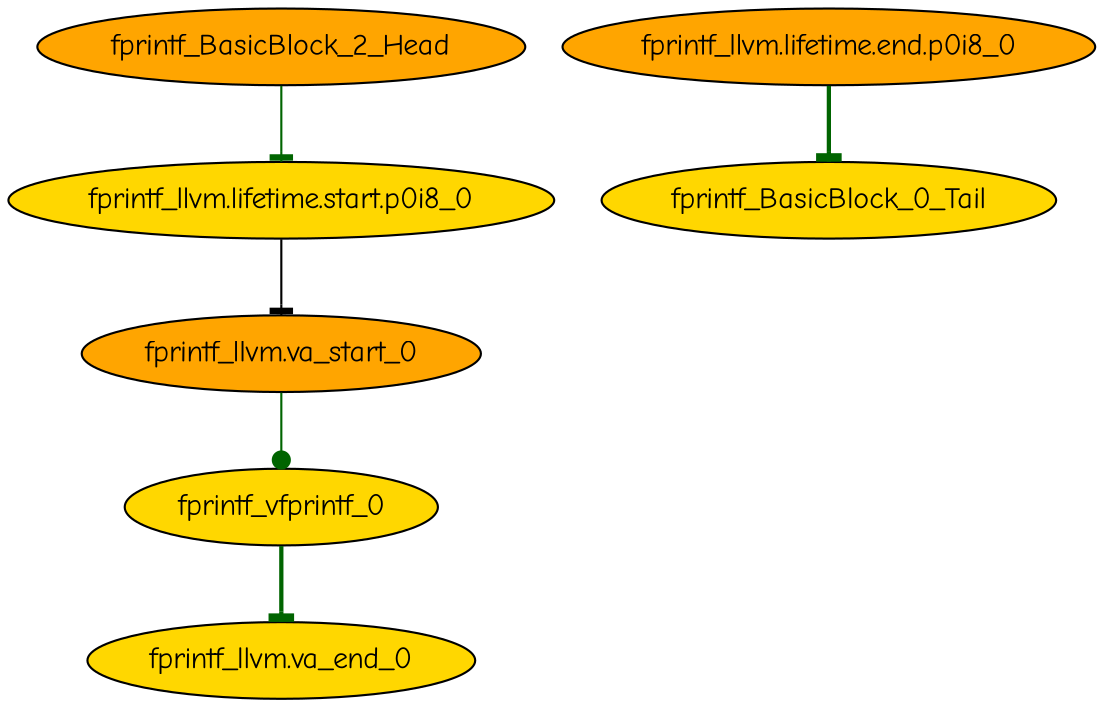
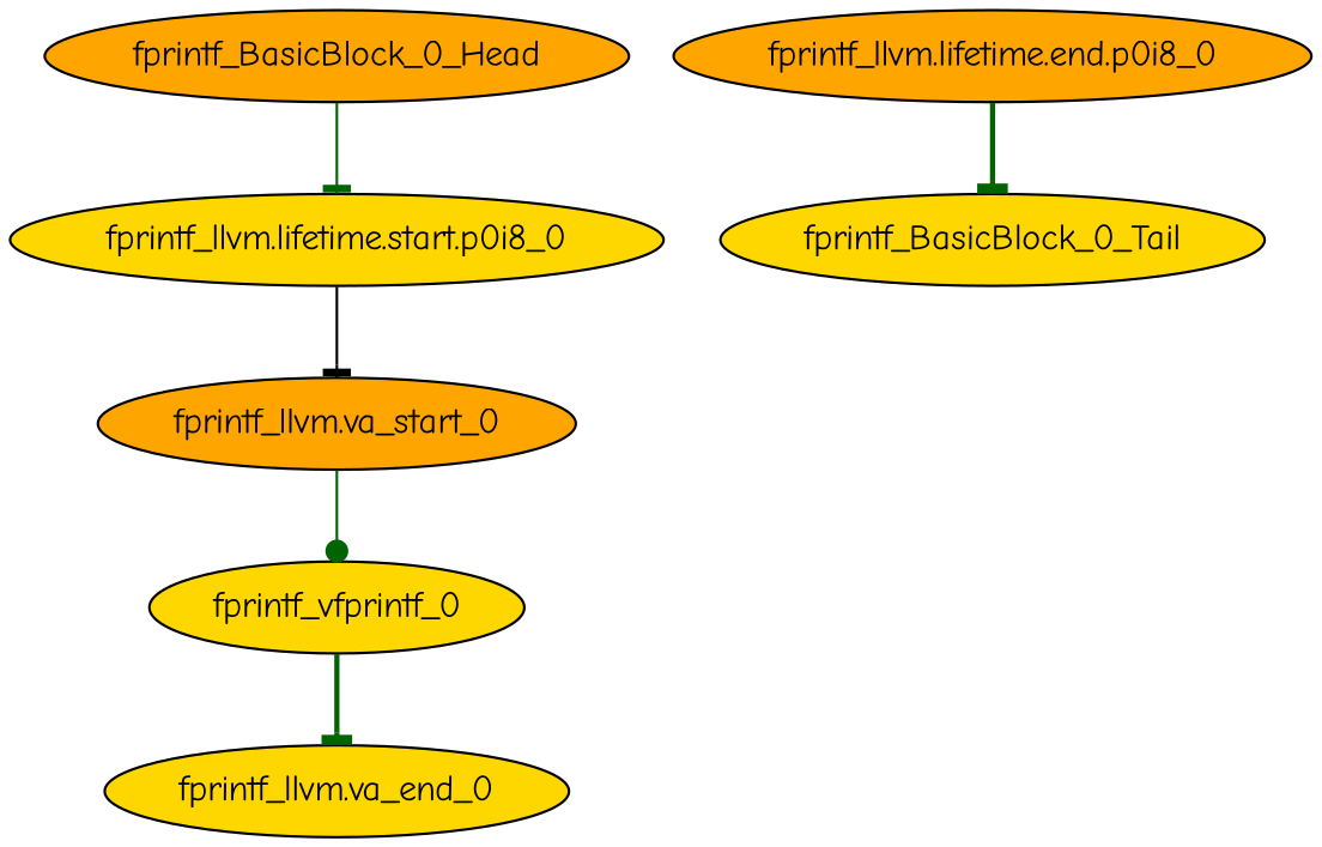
  digraph {
    fontname="Comic Neue"
    node [fillcolor=gold fontname="Comic Neue" style=filled]
    edge [arrowhead=tee color=darkgreen fontname="Comic Neue" style=solid]
    "fprintf_llvm.va_start_0" [fillcolor=orange]
    fprintf_vfprintf_0
    "fprintf_llvm.va_end_0"
    "fprintf_llvm.lifetime.start.p0i8_0"
-   fprintf_BasicBlock_0_Head [fillcolor=orange label=fprintf_BasicBlock_2_Head]
+   fprintf_BasicBlock_0_Head [fillcolor=orange]
    "fprintf_llvm.lifetime.end.p0i8_0" [fillcolor=orange]
    fprintf_BasicBlock_0_Tail
    "fprintf_llvm.va_start_0" -> fprintf_vfprintf_0 [arrowhead=dot]
    fprintf_vfprintf_0 -> "fprintf_llvm.va_end_0" [style=bold]
    "fprintf_llvm.lifetime.start.p0i8_0" -> "fprintf_llvm.va_start_0" [color=black]
    fprintf_BasicBlock_0_Head -> "fprintf_llvm.lifetime.start.p0i8_0"
    "fprintf_llvm.lifetime.end.p0i8_0" -> fprintf_BasicBlock_0_Tail [style=bold]
  }
